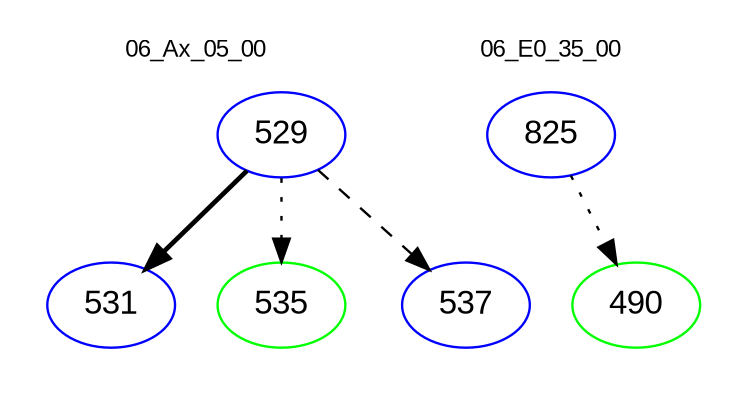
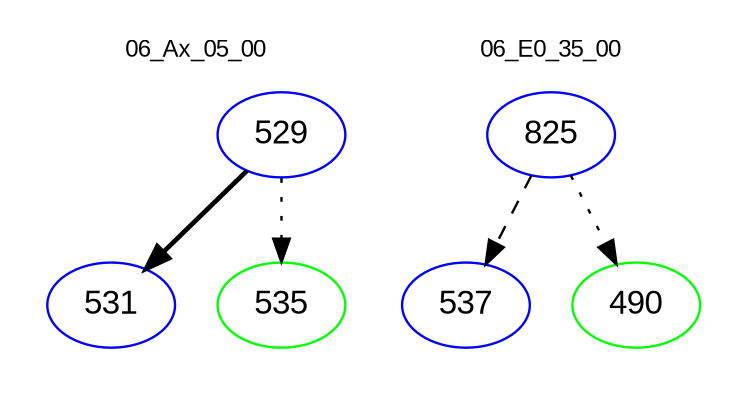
  digraph {
    fontname="Liberation Sans"
    node [color=blue fontname="Liberation Sans"]
    edge [color=black fontname="Liberation Sans" style=dotted]
    n1 [label=529]
    n2 [label=531]
    n3 [color=green label=535]
    n4 [label=825]
    n5 [color=green label=490]
    n6 [label=537]
    subgraph cluster_1 {
      color=white
      fontsize=10
      label="06_Ax_05_00"
      n1
      n2
      n3
    }
    subgraph cluster_2 {
      color=white
      fontsize=10
      label="06_E0_35_00"
      n4
      n5
      n6
    }
    n1 -> n2 [style=bold]
    n1 -> n3
    n4 -> n5
-   n1 -> n6 [style=dashed]
+   n4 -> n6 [style=dashed]
  }
